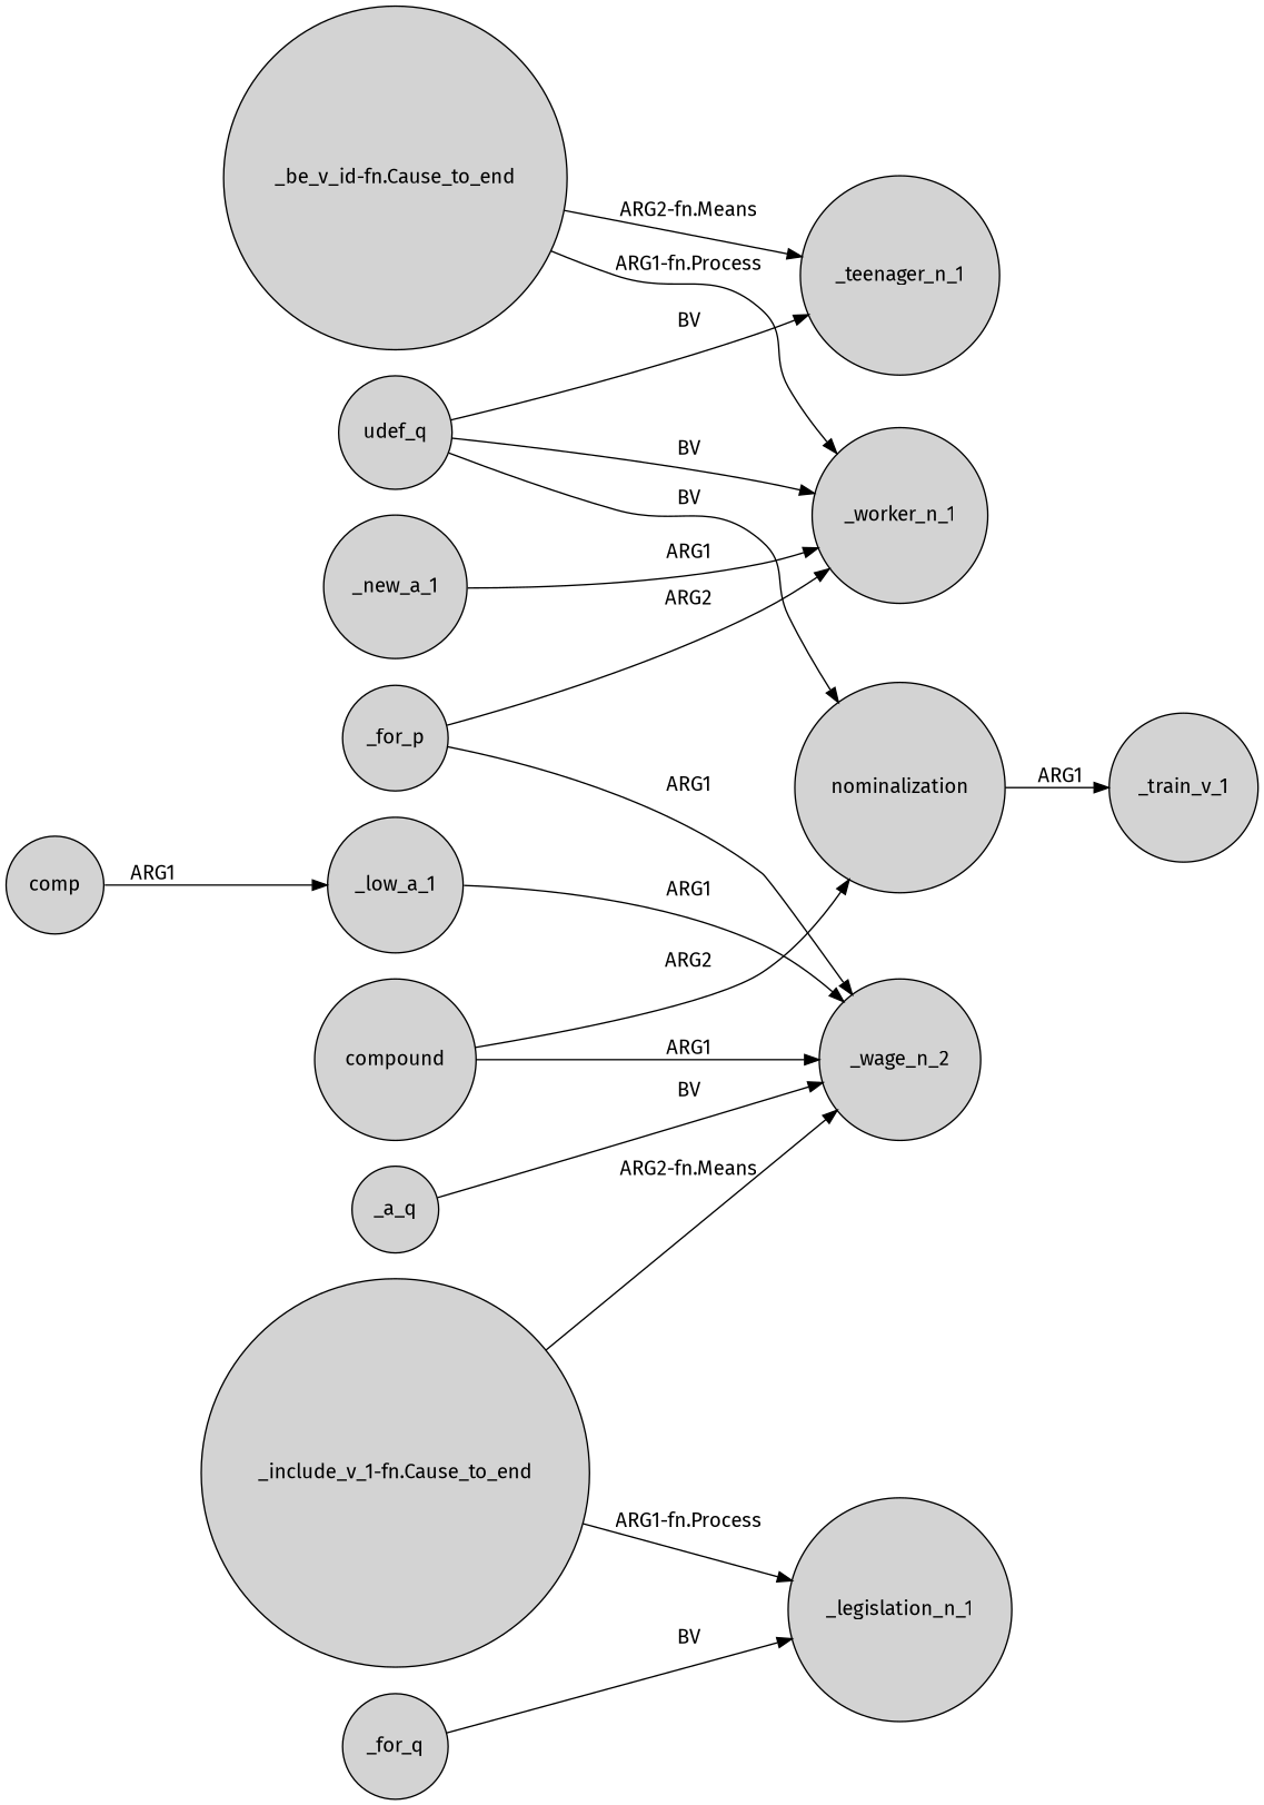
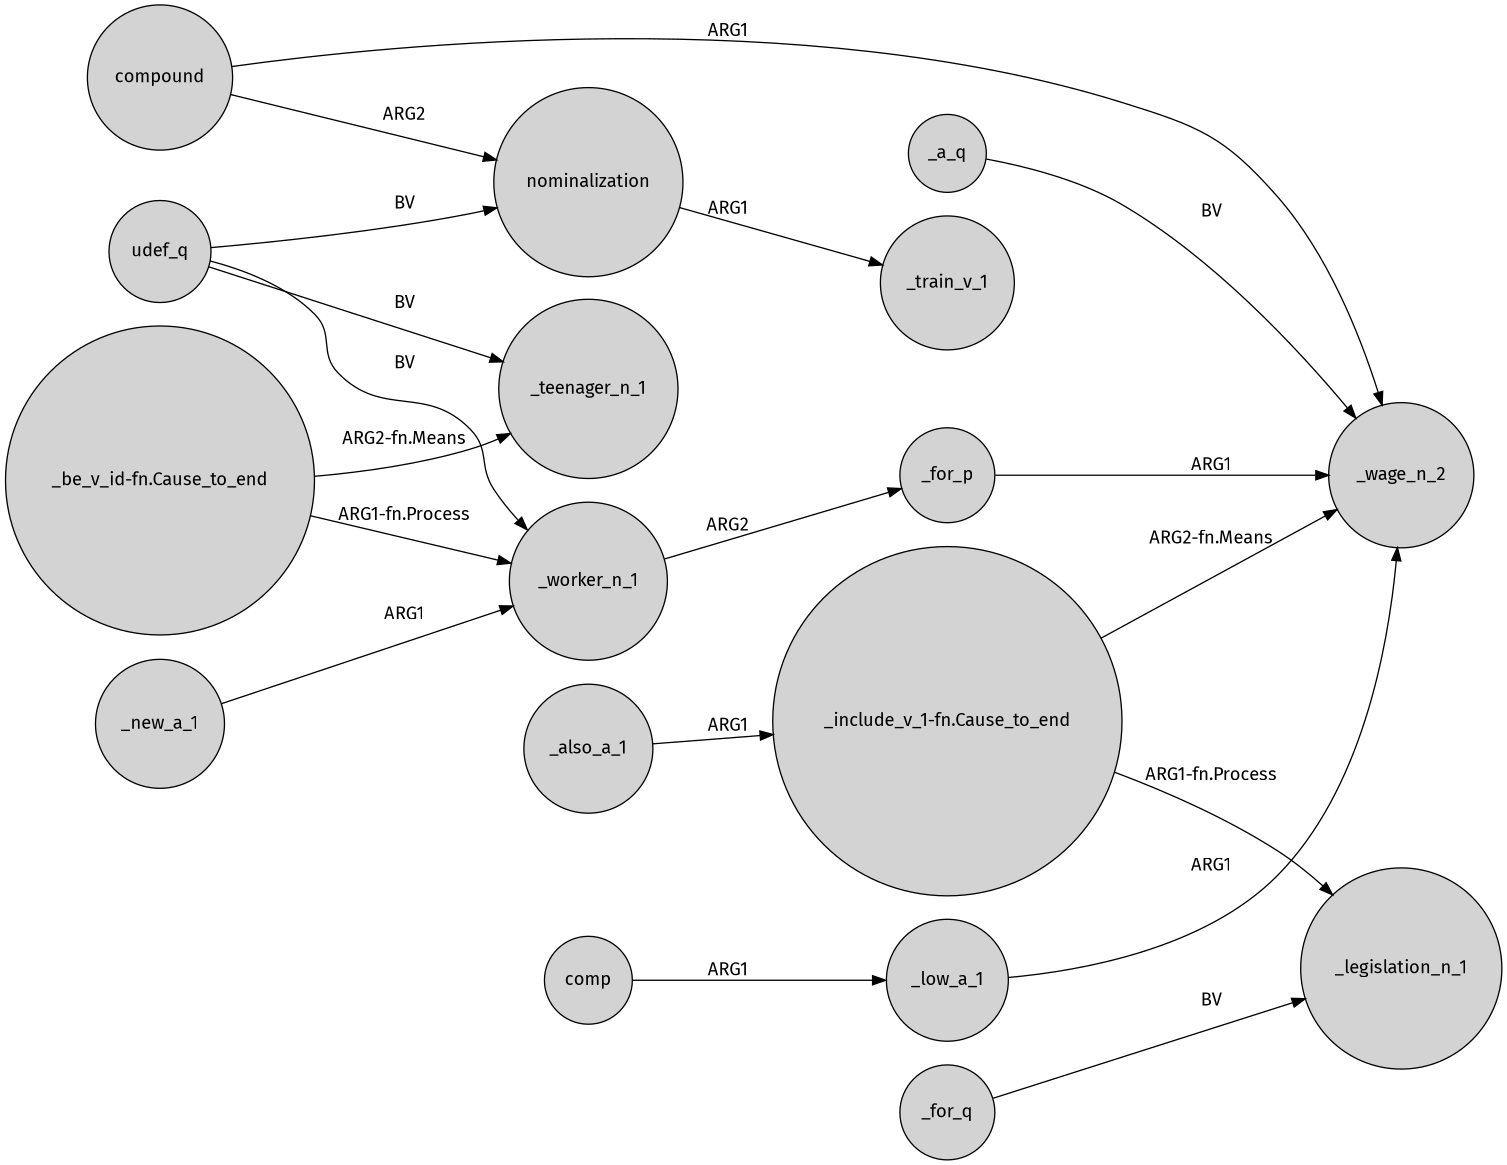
  digraph {
    fontname="Fira Sans"
    rankdir=LR
    node [fontname="Fira Sans" shape=circle style=filled]
    edge [fontname="Fira Sans"]
    "_be_v_id-fn.Cause_to_end"
    _teenager_n_1
    _worker_n_1
    udef_q
    nominalization
    _train_v_1
    _new_a_1
    comp
    _low_a_1
    n10 [label=_wage_n_2]
    _for_p
    "_include_v_1-fn.Cause_to_end"
    _legislation_n_1
    n14 [label=_for_q]
    _a_q
    compound
+   _also_a_1
    "_be_v_id-fn.Cause_to_end" -> _teenager_n_1 [label="ARG2-fn.Means"]
    "_be_v_id-fn.Cause_to_end" -> _worker_n_1 [label="ARG1-fn.Process"]
    udef_q -> _teenager_n_1 [label=BV]
    udef_q -> _worker_n_1 [label=BV]
    udef_q -> nominalization [label=BV]
    nominalization -> _train_v_1 [label=ARG1]
    _new_a_1 -> _worker_n_1 [label=ARG1]
    comp -> _low_a_1 [label=ARG1]
    _low_a_1 -> n10 [label=ARG1]
-   _for_p -> _worker_n_1 [label=ARG2]
+   _worker_n_1 -> _for_p [label=ARG2]
    _for_p -> n10 [label=ARG1]
    "_include_v_1-fn.Cause_to_end" -> n10 [label="ARG2-fn.Means"]
    "_include_v_1-fn.Cause_to_end" -> _legislation_n_1 [label="ARG1-fn.Process"]
    n14 -> _legislation_n_1 [label=BV]
    _a_q -> n10 [label=BV]
    compound -> nominalization [label=ARG2]
    compound -> n10 [label=ARG1]
+   _also_a_1 -> "_include_v_1-fn.Cause_to_end" [label=ARG1]
  }
